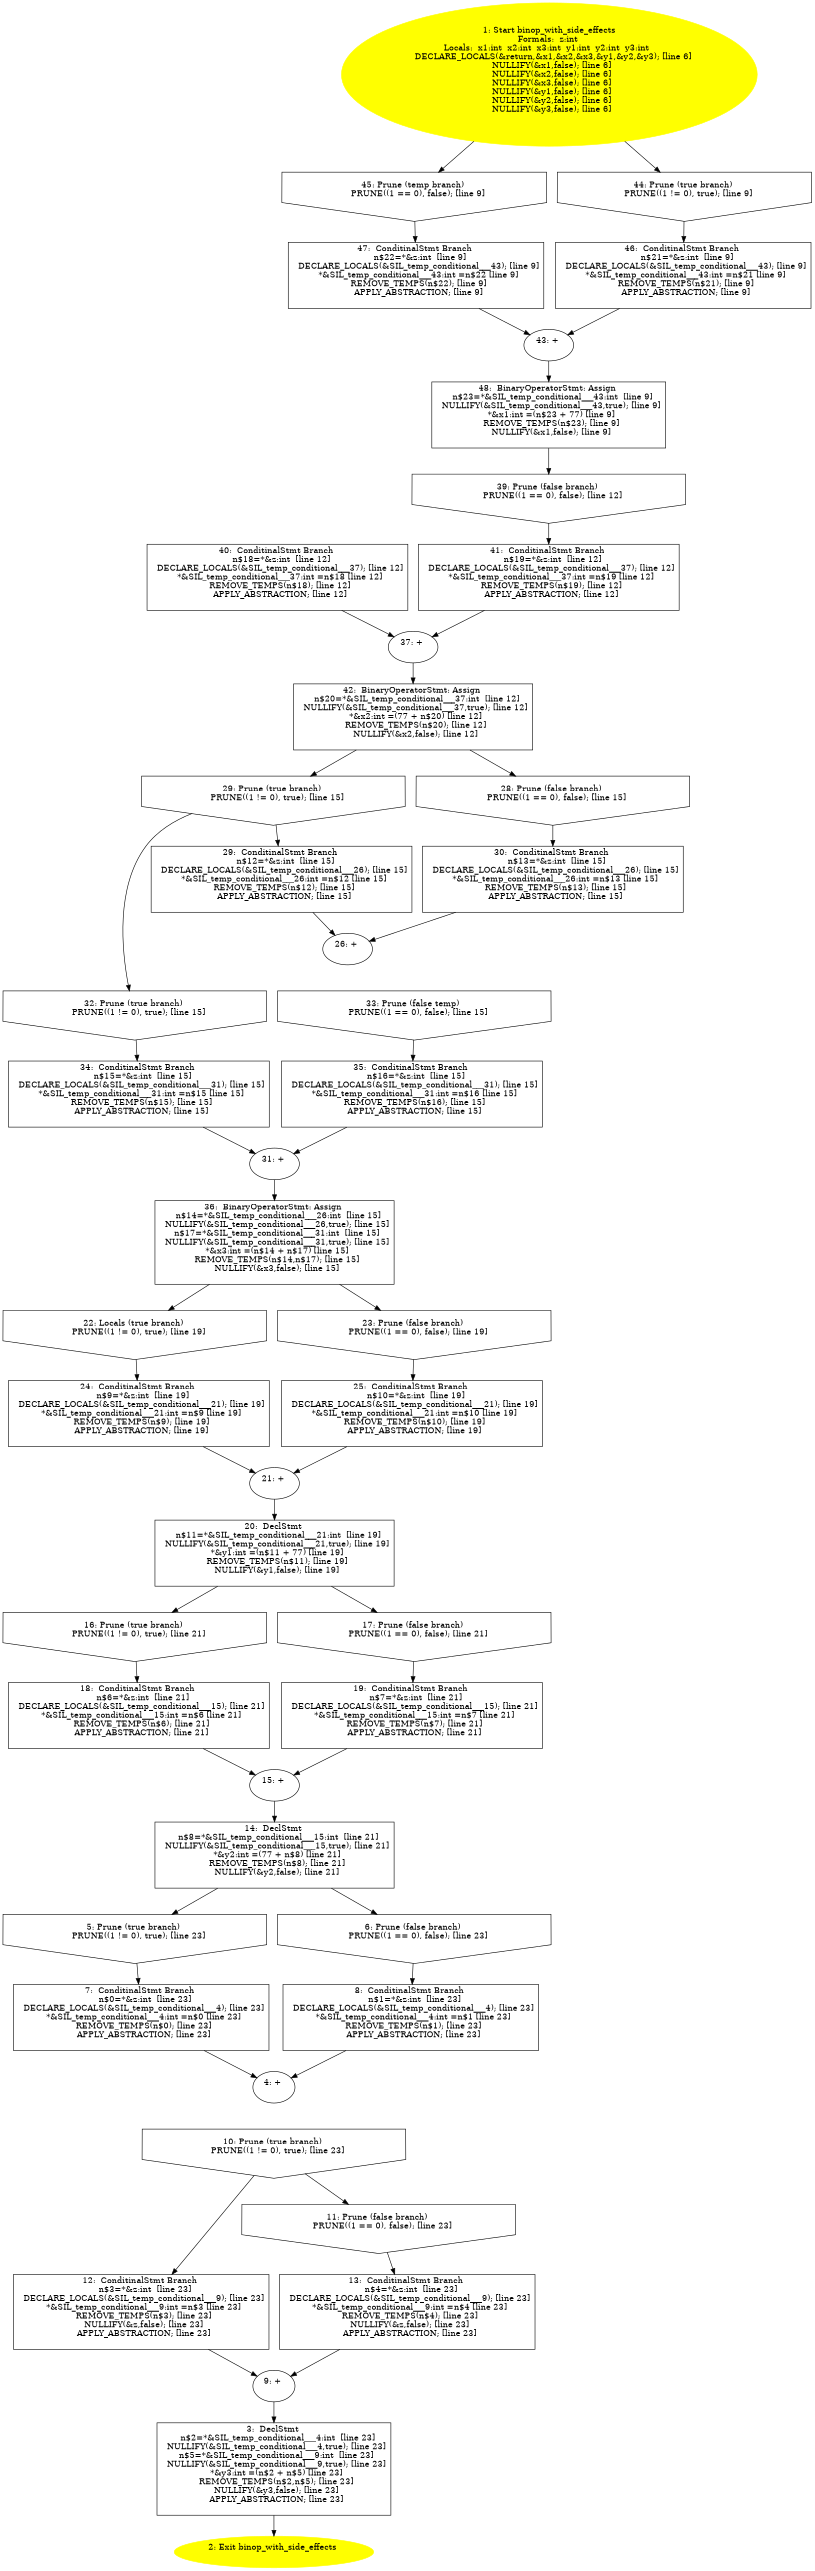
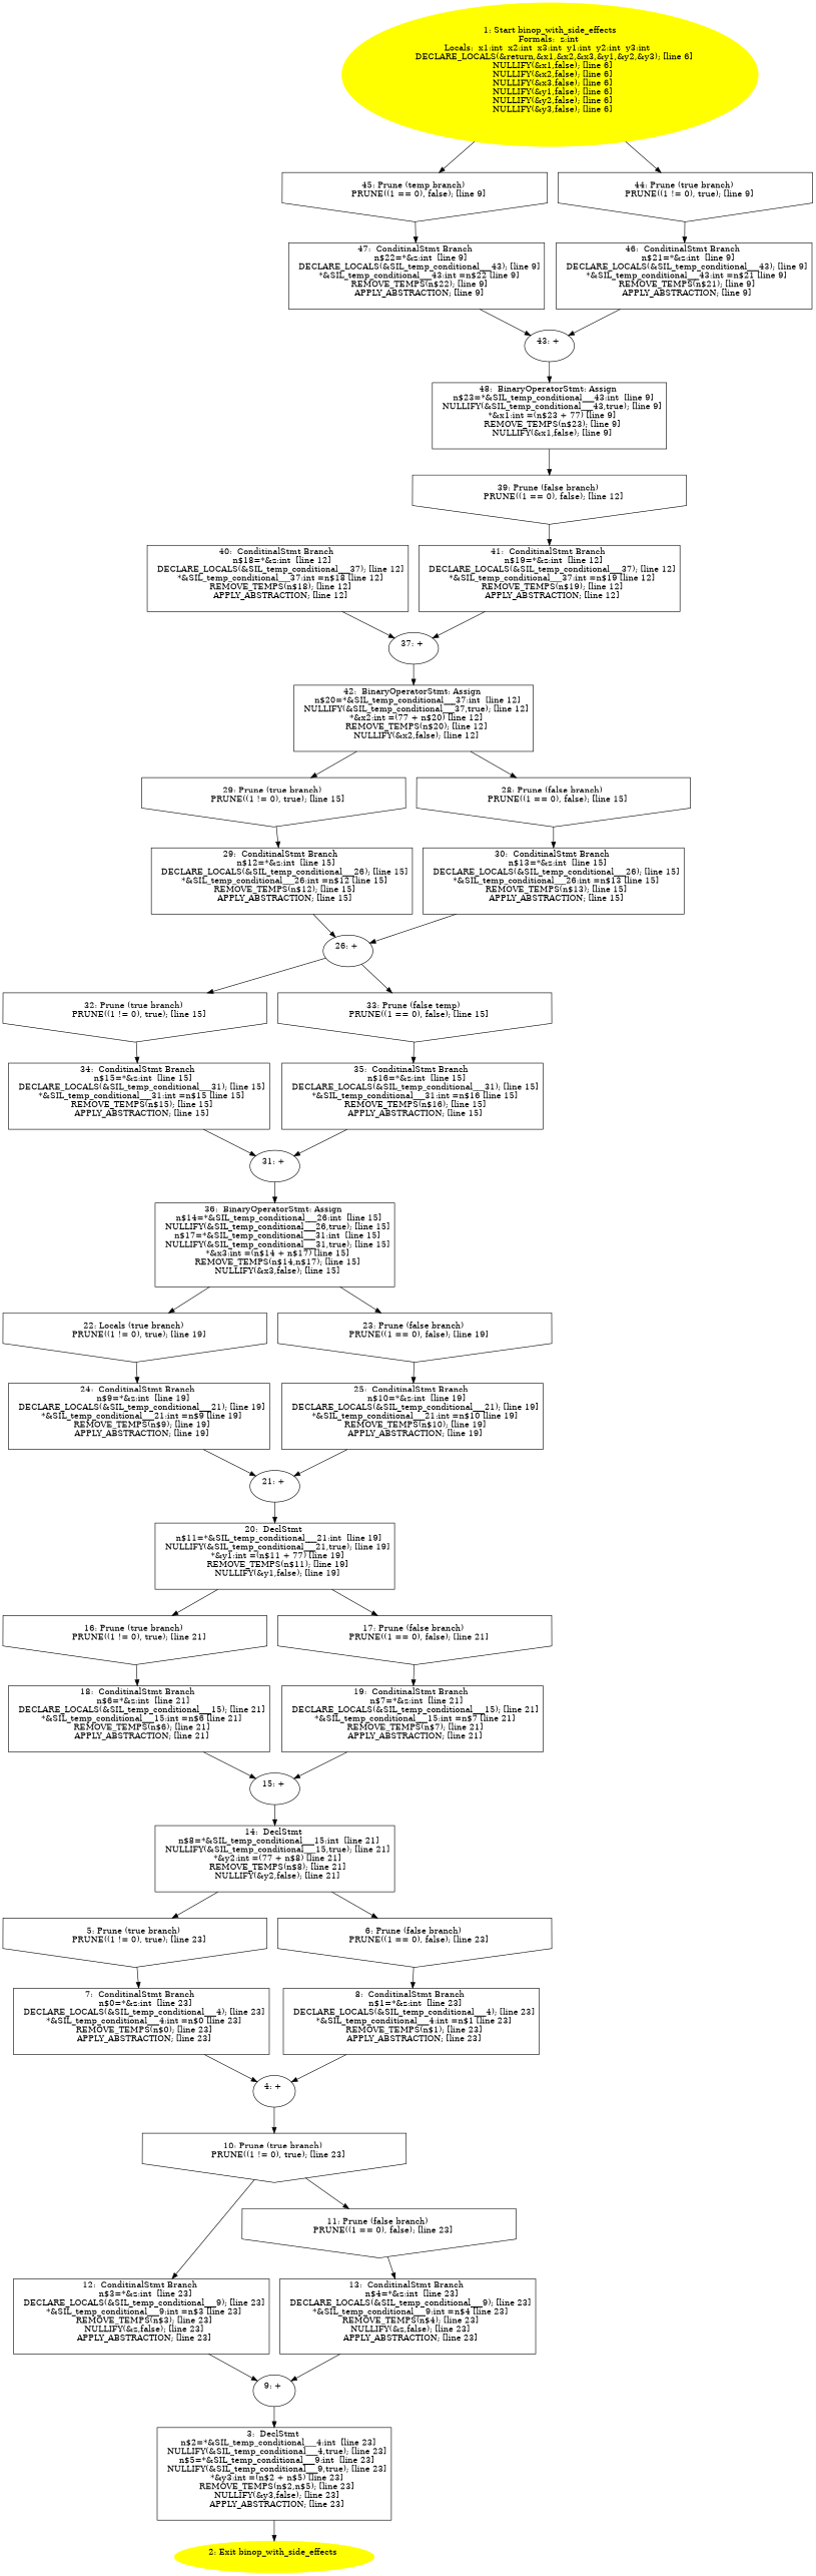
  digraph {
    node [shape=box]
    n1 [label="48:  BinaryOperatorStmt: Assign \n   n$23=*&SIL_temp_conditional___43:int  [line 9]\n  NULLIFY(&SIL_temp_conditional___43,true); [line 9]\n  *&x1:int =(n$23 + 77) [line 9]\n  REMOVE_TEMPS(n$23); [line 9]\n  NULLIFY(&x1,false); [line 9]\n "]
    n2 [label="39: Prune (false branch) \n   PRUNE((1 == 0), false); [line 12]\n " shape=invhouse]
    n3 [label="41:  ConditinalStmt Branch \n   n$19=*&z:int  [line 12]\n  DECLARE_LOCALS(&SIL_temp_conditional___37); [line 12]\n  *&SIL_temp_conditional___37:int =n$19 [line 12]\n  REMOVE_TEMPS(n$19); [line 12]\n  APPLY_ABSTRACTION; [line 12]\n "]
    n4 [label="40:  ConditinalStmt Branch \n   n$18=*&z:int  [line 12]\n  DECLARE_LOCALS(&SIL_temp_conditional___37); [line 12]\n  *&SIL_temp_conditional___37:int =n$18 [line 12]\n  REMOVE_TEMPS(n$18); [line 12]\n  APPLY_ABSTRACTION; [line 12]\n "]
    n5 [label="37: + \n  " shape=""]
    n6 [label="47:  ConditinalStmt Branch \n   n$22=*&z:int  [line 9]\n  DECLARE_LOCALS(&SIL_temp_conditional___43); [line 9]\n  *&SIL_temp_conditional___43:int =n$22 [line 9]\n  REMOVE_TEMPS(n$22); [line 9]\n  APPLY_ABSTRACTION; [line 9]\n "]
    n7 [label="43: + \n  " shape=""]
    n8 [label="46:  ConditinalStmt Branch \n   n$21=*&z:int  [line 9]\n  DECLARE_LOCALS(&SIL_temp_conditional___43); [line 9]\n  *&SIL_temp_conditional___43:int =n$21 [line 9]\n  REMOVE_TEMPS(n$21); [line 9]\n  APPLY_ABSTRACTION; [line 9]\n "]
    n9 [label="45: Prune (temp branch) \n   PRUNE((1 == 0), false); [line 9]\n " shape=invhouse]
    n10 [label="44: Prune (true branch) \n   PRUNE((1 != 0), true); [line 9]\n " shape=invhouse]
    n11 [label="42:  BinaryOperatorStmt: Assign \n   n$20=*&SIL_temp_conditional___37:int  [line 12]\n  NULLIFY(&SIL_temp_conditional___37,true); [line 12]\n  *&x2:int =(77 + n$20) [line 12]\n  REMOVE_TEMPS(n$20); [line 12]\n  NULLIFY(&x2,false); [line 12]\n "]
    n12 [label="29: Prune (true branch) \n   PRUNE((1 != 0), true); [line 15]\n " shape=invhouse]
    n13 [label="28: Prune (false branch) \n   PRUNE((1 == 0), false); [line 15]\n " shape=invhouse]
    n14 [label="29:  ConditinalStmt Branch \n   n$12=*&z:int  [line 15]\n  DECLARE_LOCALS(&SIL_temp_conditional___26); [line 15]\n  *&SIL_temp_conditional___26:int =n$12 [line 15]\n  REMOVE_TEMPS(n$12); [line 15]\n  APPLY_ABSTRACTION; [line 15]\n "]
    n15 [label="30:  ConditinalStmt Branch \n   n$13=*&z:int  [line 15]\n  DECLARE_LOCALS(&SIL_temp_conditional___26); [line 15]\n  *&SIL_temp_conditional___26:int =n$13 [line 15]\n  REMOVE_TEMPS(n$13); [line 15]\n  APPLY_ABSTRACTION; [line 15]\n "]
    n16 [label="26: + \n  " shape=""]
    n17 [label="36:  BinaryOperatorStmt: Assign \n   n$14=*&SIL_temp_conditional___26:int  [line 15]\n  NULLIFY(&SIL_temp_conditional___26,true); [line 15]\n  n$17=*&SIL_temp_conditional___31:int  [line 15]\n  NULLIFY(&SIL_temp_conditional___31,true); [line 15]\n  *&x3:int =(n$14 + n$17) [line 15]\n  REMOVE_TEMPS(n$14,n$17); [line 15]\n  NULLIFY(&x3,false); [line 15]\n "]
    n18 [label="22: Locals (true branch) \n   PRUNE((1 != 0), true); [line 19]\n " shape=invhouse]
    n19 [label="23: Prune (false branch) \n   PRUNE((1 == 0), false); [line 19]\n " shape=invhouse]
    n20 [label="24:  ConditinalStmt Branch \n   n$9=*&z:int  [line 19]\n  DECLARE_LOCALS(&SIL_temp_conditional___21); [line 19]\n  *&SIL_temp_conditional___21:int =n$9 [line 19]\n  REMOVE_TEMPS(n$9); [line 19]\n  APPLY_ABSTRACTION; [line 19]\n "]
    n21 [label="25:  ConditinalStmt Branch \n   n$10=*&z:int  [line 19]\n  DECLARE_LOCALS(&SIL_temp_conditional___21); [line 19]\n  *&SIL_temp_conditional___21:int =n$10 [line 19]\n  REMOVE_TEMPS(n$10); [line 19]\n  APPLY_ABSTRACTION; [line 19]\n "]
    n22 [label="21: + \n  " shape=""]
    n23 [label="35:  ConditinalStmt Branch \n   n$16=*&z:int  [line 15]\n  DECLARE_LOCALS(&SIL_temp_conditional___31); [line 15]\n  *&SIL_temp_conditional___31:int =n$16 [line 15]\n  REMOVE_TEMPS(n$16); [line 15]\n  APPLY_ABSTRACTION; [line 15]\n "]
    n24 [label="31: + \n  " shape=""]
    n25 [label="34:  ConditinalStmt Branch \n   n$15=*&z:int  [line 15]\n  DECLARE_LOCALS(&SIL_temp_conditional___31); [line 15]\n  *&SIL_temp_conditional___31:int =n$15 [line 15]\n  REMOVE_TEMPS(n$15); [line 15]\n  APPLY_ABSTRACTION; [line 15]\n "]
    n26 [label="33: Prune (false temp) \n   PRUNE((1 == 0), false); [line 15]\n " shape=invhouse]
    n27 [label="32: Prune (true branch) \n   PRUNE((1 != 0), true); [line 15]\n " shape=invhouse]
    n28 [label="20:  DeclStmt \n   n$11=*&SIL_temp_conditional___21:int  [line 19]\n  NULLIFY(&SIL_temp_conditional___21,true); [line 19]\n  *&y1:int =(n$11 + 77) [line 19]\n  REMOVE_TEMPS(n$11); [line 19]\n  NULLIFY(&y1,false); [line 19]\n "]
    n29 [label="16: Prune (true branch) \n   PRUNE((1 != 0), true); [line 21]\n " shape=invhouse]
    n30 [label="17: Prune (false branch) \n   PRUNE((1 == 0), false); [line 21]\n " shape=invhouse]
    n31 [label="18:  ConditinalStmt Branch \n   n$6=*&z:int  [line 21]\n  DECLARE_LOCALS(&SIL_temp_conditional___15); [line 21]\n  *&SIL_temp_conditional___15:int =n$6 [line 21]\n  REMOVE_TEMPS(n$6); [line 21]\n  APPLY_ABSTRACTION; [line 21]\n "]
    n32 [label="19:  ConditinalStmt Branch \n   n$7=*&z:int  [line 21]\n  DECLARE_LOCALS(&SIL_temp_conditional___15); [line 21]\n  *&SIL_temp_conditional___15:int =n$7 [line 21]\n  REMOVE_TEMPS(n$7); [line 21]\n  APPLY_ABSTRACTION; [line 21]\n "]
    n33 [label="15: + \n  " shape=""]
    n34 [label="14:  DeclStmt \n   n$8=*&SIL_temp_conditional___15:int  [line 21]\n  NULLIFY(&SIL_temp_conditional___15,true); [line 21]\n  *&y2:int =(77 + n$8) [line 21]\n  REMOVE_TEMPS(n$8); [line 21]\n  NULLIFY(&y2,false); [line 21]\n "]
    n35 [label="5: Prune (true branch) \n   PRUNE((1 != 0), true); [line 23]\n " shape=invhouse]
    n36 [label="6: Prune (false branch) \n   PRUNE((1 == 0), false); [line 23]\n " shape=invhouse]
    n37 [label="7:  ConditinalStmt Branch \n   n$0=*&z:int  [line 23]\n  DECLARE_LOCALS(&SIL_temp_conditional___4); [line 23]\n  *&SIL_temp_conditional___4:int =n$0 [line 23]\n  REMOVE_TEMPS(n$0); [line 23]\n  APPLY_ABSTRACTION; [line 23]\n "]
    n38 [label="8:  ConditinalStmt Branch \n   n$1=*&z:int  [line 23]\n  DECLARE_LOCALS(&SIL_temp_conditional___4); [line 23]\n  *&SIL_temp_conditional___4:int =n$1 [line 23]\n  REMOVE_TEMPS(n$1); [line 23]\n  APPLY_ABSTRACTION; [line 23]\n "]
    n39 [label="4: + \n  " shape=""]
    n40 [label="13:  ConditinalStmt Branch \n   n$4=*&z:int  [line 23]\n  DECLARE_LOCALS(&SIL_temp_conditional___9); [line 23]\n  *&SIL_temp_conditional___9:int =n$4 [line 23]\n  REMOVE_TEMPS(n$4); [line 23]\n  NULLIFY(&z,false); [line 23]\n  APPLY_ABSTRACTION; [line 23]\n "]
    n41 [label="9: + \n  " shape=""]
    n42 [label="3:  DeclStmt \n   n$2=*&SIL_temp_conditional___4:int  [line 23]\n  NULLIFY(&SIL_temp_conditional___4,true); [line 23]\n  n$5=*&SIL_temp_conditional___9:int  [line 23]\n  NULLIFY(&SIL_temp_conditional___9,true); [line 23]\n  *&y3:int =(n$2 + n$5) [line 23]\n  REMOVE_TEMPS(n$2,n$5); [line 23]\n  NULLIFY(&y3,false); [line 23]\n  APPLY_ABSTRACTION; [line 23]\n "]
    n43 [color=yellow label="2: Exit binop_with_side_effects \n  " style=filled shape=""]
    n44 [label="12:  ConditinalStmt Branch \n   n$3=*&z:int  [line 23]\n  DECLARE_LOCALS(&SIL_temp_conditional___9); [line 23]\n  *&SIL_temp_conditional___9:int =n$3 [line 23]\n  REMOVE_TEMPS(n$3); [line 23]\n  NULLIFY(&z,false); [line 23]\n  APPLY_ABSTRACTION; [line 23]\n "]
    n45 [label="11: Prune (false branch) \n   PRUNE((1 == 0), false); [line 23]\n " shape=invhouse]
    n46 [label="10: Prune (true branch) \n   PRUNE((1 != 0), true); [line 23]\n " shape=invhouse]
    n47 [color=yellow label="1: Start binop_with_side_effects\nFormals:  z:int \nLocals:  x1:int  x2:int  x3:int  y1:int  y2:int  y3:int  \n   DECLARE_LOCALS(&return,&x1,&x2,&x3,&y1,&y2,&y3); [line 6]\n  NULLIFY(&x1,false); [line 6]\n  NULLIFY(&x2,false); [line 6]\n  NULLIFY(&x3,false); [line 6]\n  NULLIFY(&y1,false); [line 6]\n  NULLIFY(&y2,false); [line 6]\n  NULLIFY(&y3,false); [line 6]\n " style=filled shape=""]
    n1 -> n2
    n2 -> n3
    n3 -> n5
    n4 -> n5
    n5 -> n11
    n6 -> n7
    n7 -> n1
    n8 -> n7
    n9 -> n6
    n10 -> n8
    n11 -> n12
    n11 -> n13
    n12 -> n14
    n13 -> n15
    n14 -> n16
    n15 -> n16
-   n12 -> n27
+   n16 -> n26
+   n16 -> n27
    n17 -> n18
    n17 -> n19
    n18 -> n20
    n19 -> n21
    n20 -> n22
    n21 -> n22
    n22 -> n28
    n23 -> n24
    n24 -> n17
    n25 -> n24
    n26 -> n23
    n27 -> n25
    n28 -> n29
    n28 -> n30
    n29 -> n31
    n30 -> n32
    n31 -> n33
    n32 -> n33
    n33 -> n34
    n34 -> n35
    n34 -> n36
    n35 -> n37
    n36 -> n38
    n37 -> n39
    n38 -> n39
+   n39 -> n46
    n40 -> n41
    n41 -> n42
    n42 -> n43
    n44 -> n41
    n45 -> n40
    n46 -> n44
    n46 -> n45
    n47 -> n9
    n47 -> n10
  }
